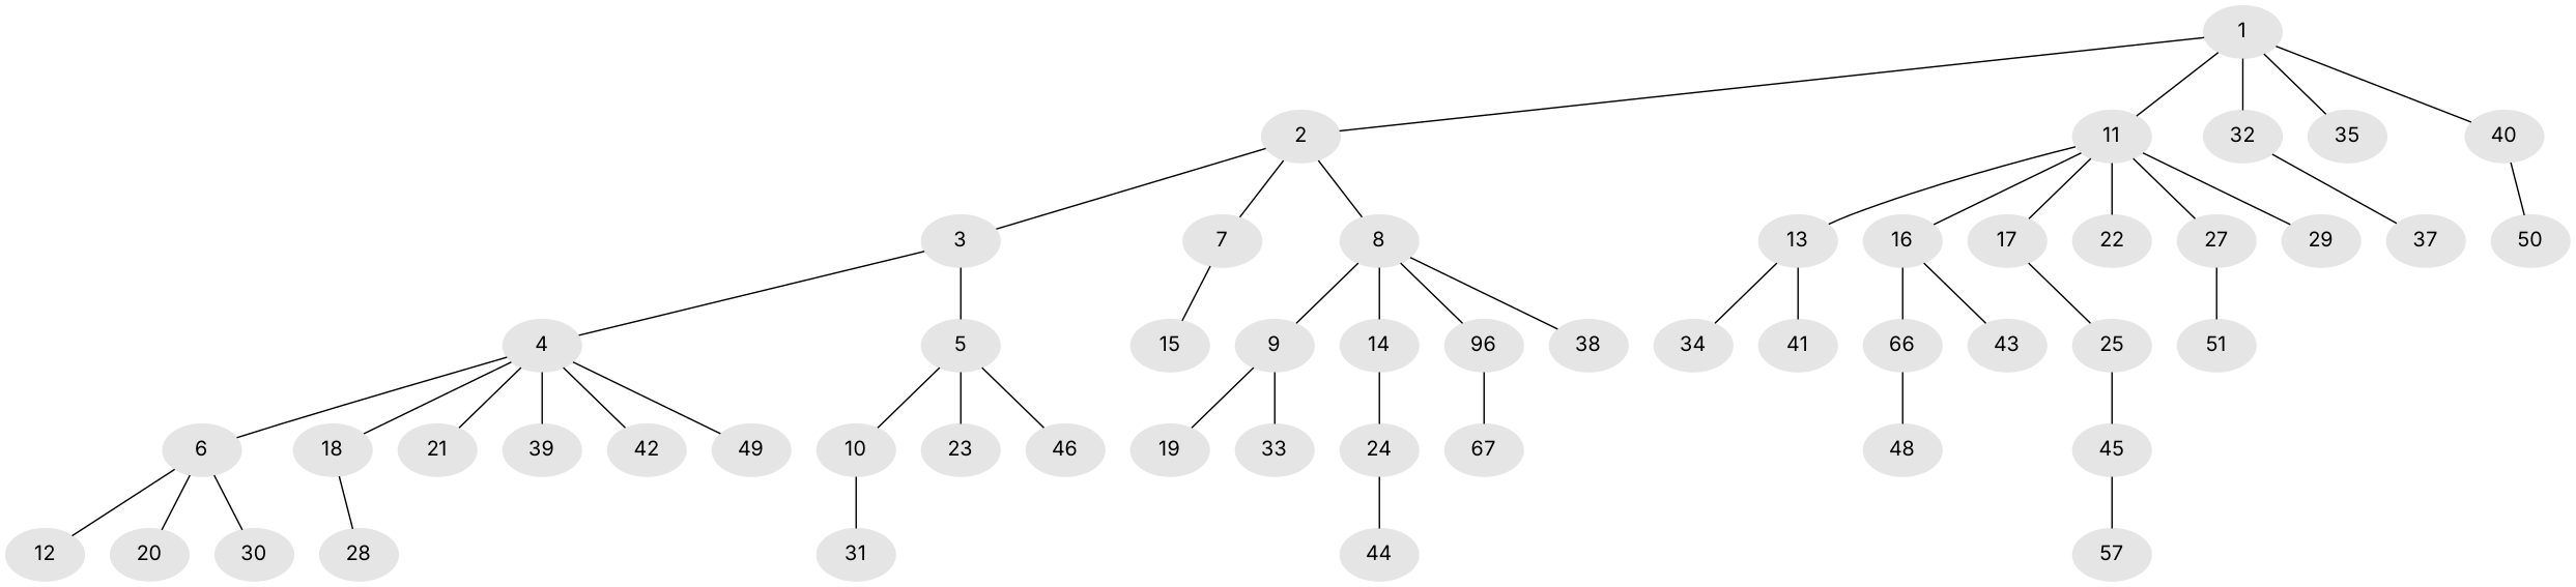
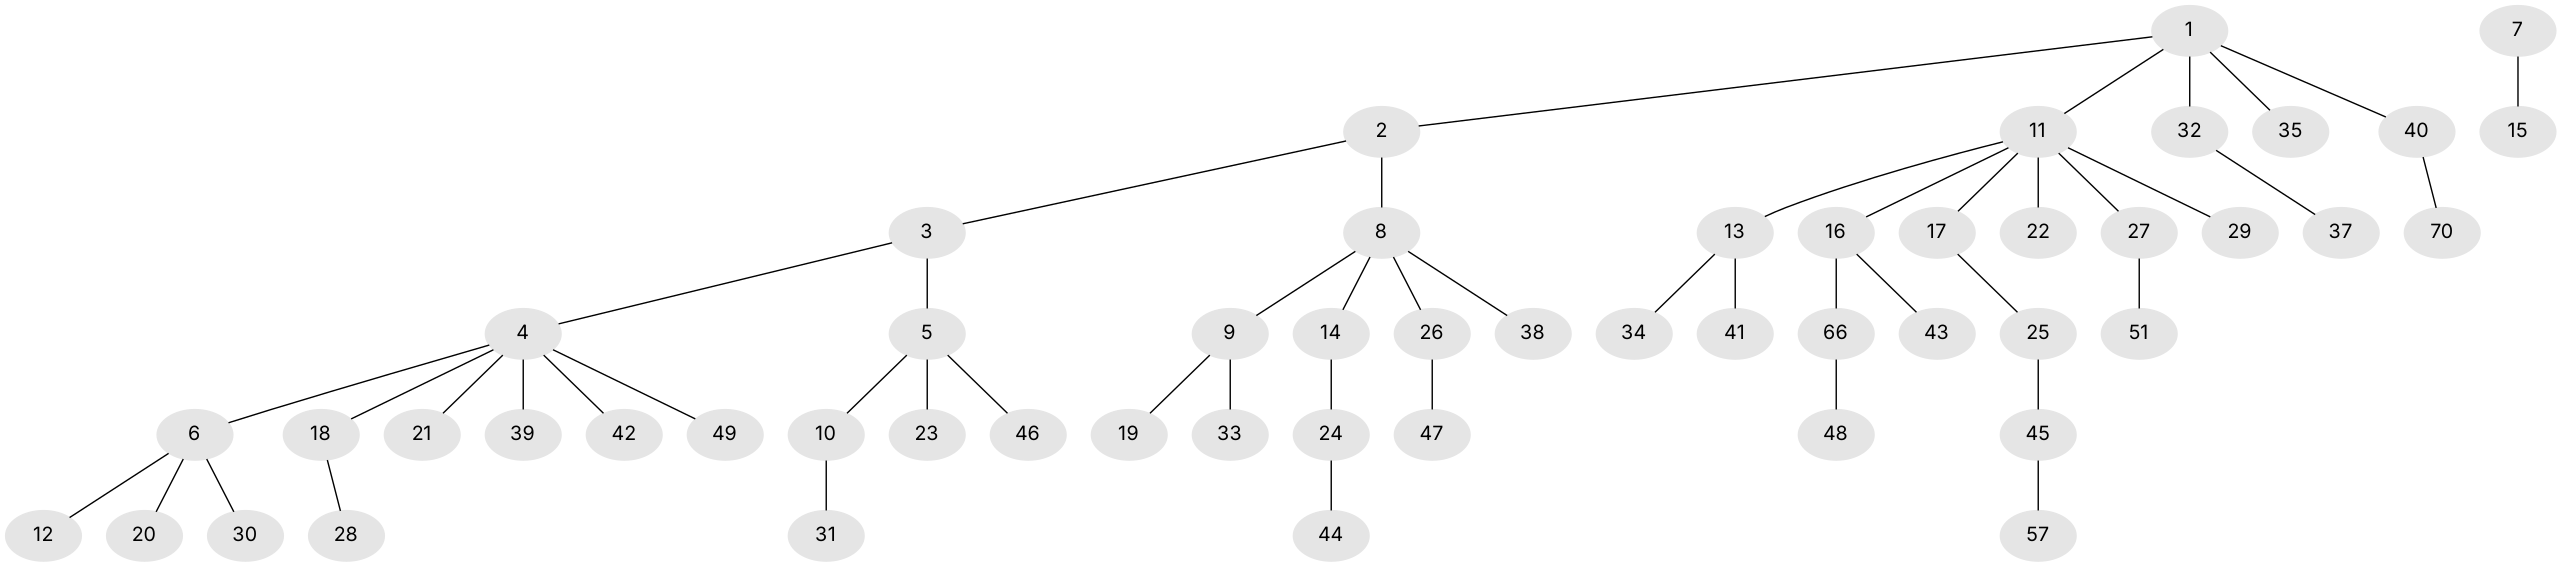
  graph {
    fontname=Inter
    node [color=gray90 fontname=Inter style=filled]
    edge [fontname=Inter]
    1
    2
    11
    32
    35
    40
    3
    7
    8
    13
    16
    17
    22
    27
    29
    37
-   50
+   50 [label=70]
    4
    5
    15
    9
    14
-   26 [label=96]
+   26
    38
    6
    18
    21
    39
    42
    49
    10
    23
    46
    12
    20
    30
    28
    31
    19
    33
    24
-   47 [label=67]
+   47
    34
    41
    n45 [label=66]
    43
    25
    51
    44
    48
    45
    n52 [label=57]
    1 -- 2
    1 -- 11
    1 -- 32
    1 -- 35
    1 -- 40
    2 -- 3
-   2 -- 7
    2 -- 8
    11 -- 13
    11 -- 16
    11 -- 17
    11 -- 22
    11 -- 27
    11 -- 29
    32 -- 37
    40 -- 50
    3 -- 4
    3 -- 5
    7 -- 15
    8 -- 9
    8 -- 14
    8 -- 26
    8 -- 38
    13 -- 34
    13 -- 41
    16 -- n45
    16 -- 43
    17 -- 25
    27 -- 51
    4 -- 6
    4 -- 18
    4 -- 21
    4 -- 39
    4 -- 42
    4 -- 49
    5 -- 10
    5 -- 23
    5 -- 46
    9 -- 19
    9 -- 33
    14 -- 24
    26 -- 47
    6 -- 12
    6 -- 20
    6 -- 30
    18 -- 28
    10 -- 31
    24 -- 44
    n45 -- 48
    25 -- 45
    45 -- n52
  }
